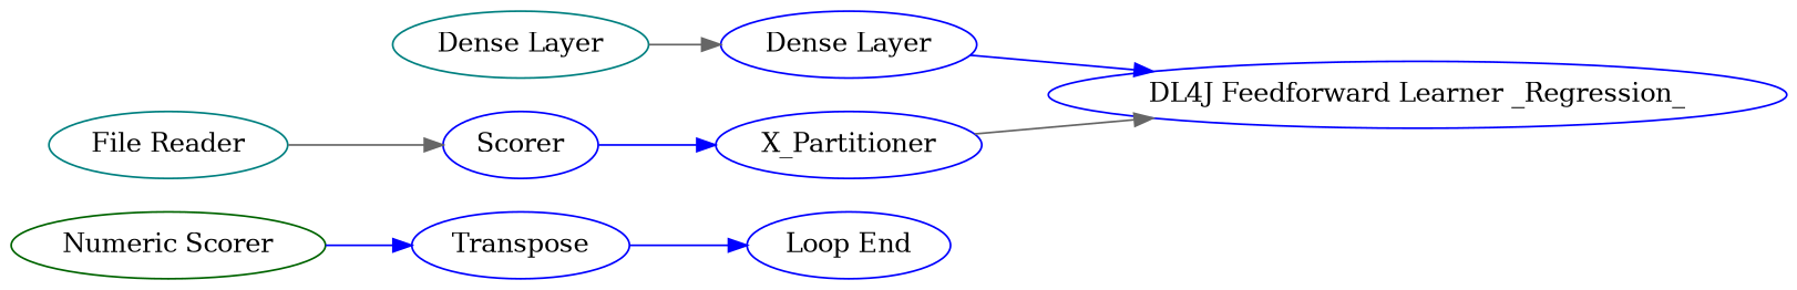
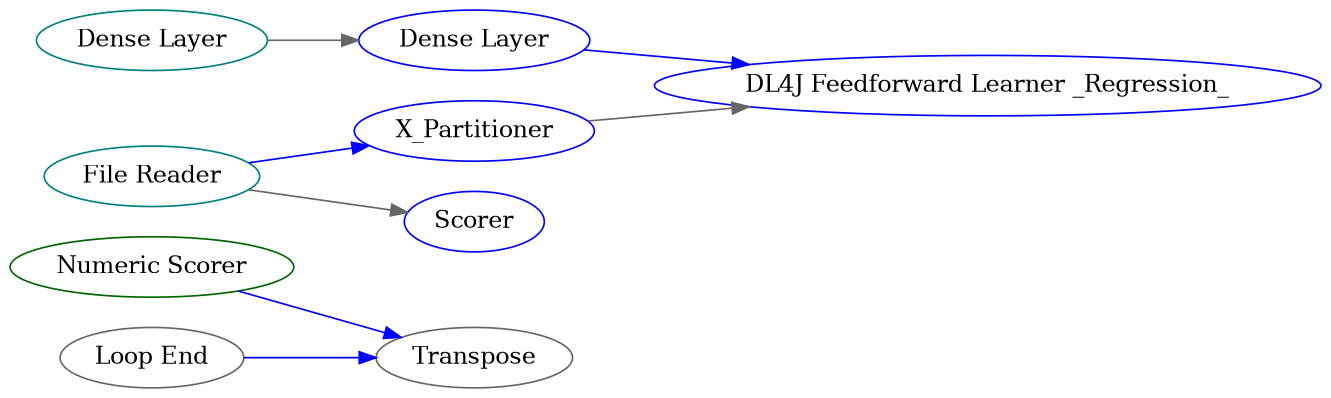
  digraph {
    rankdir=LR
    node [color=blue]
    edge [color=blue]
    n1 [color=darkgreen label="Numeric Scorer"]
-   n2 [label=Transpose]
-   n3 [label="Loop End"]
+   n2 [color=gray40 label=Transpose]
+   n3 [color=gray40 label="Loop End"]
    n4 [label=X_Partitioner]
    n5 [label="DL4J Feedforward Learner _Regression_"]
    n6 [color=teal label="File Reader"]
    n7 [label=Scorer]
    n8 [label="Dense Layer"]
    n9 [color=teal label="Dense Layer"]
    n1 -> n2
-   n2 -> n3
+   n3 -> n2
    n4 -> n5 [color=gray40]
    n6 -> n7 [color=gray40]
-   n7 -> n4
+   n6 -> n4
    n8 -> n5
    n9 -> n8 [color=gray40]
  }
